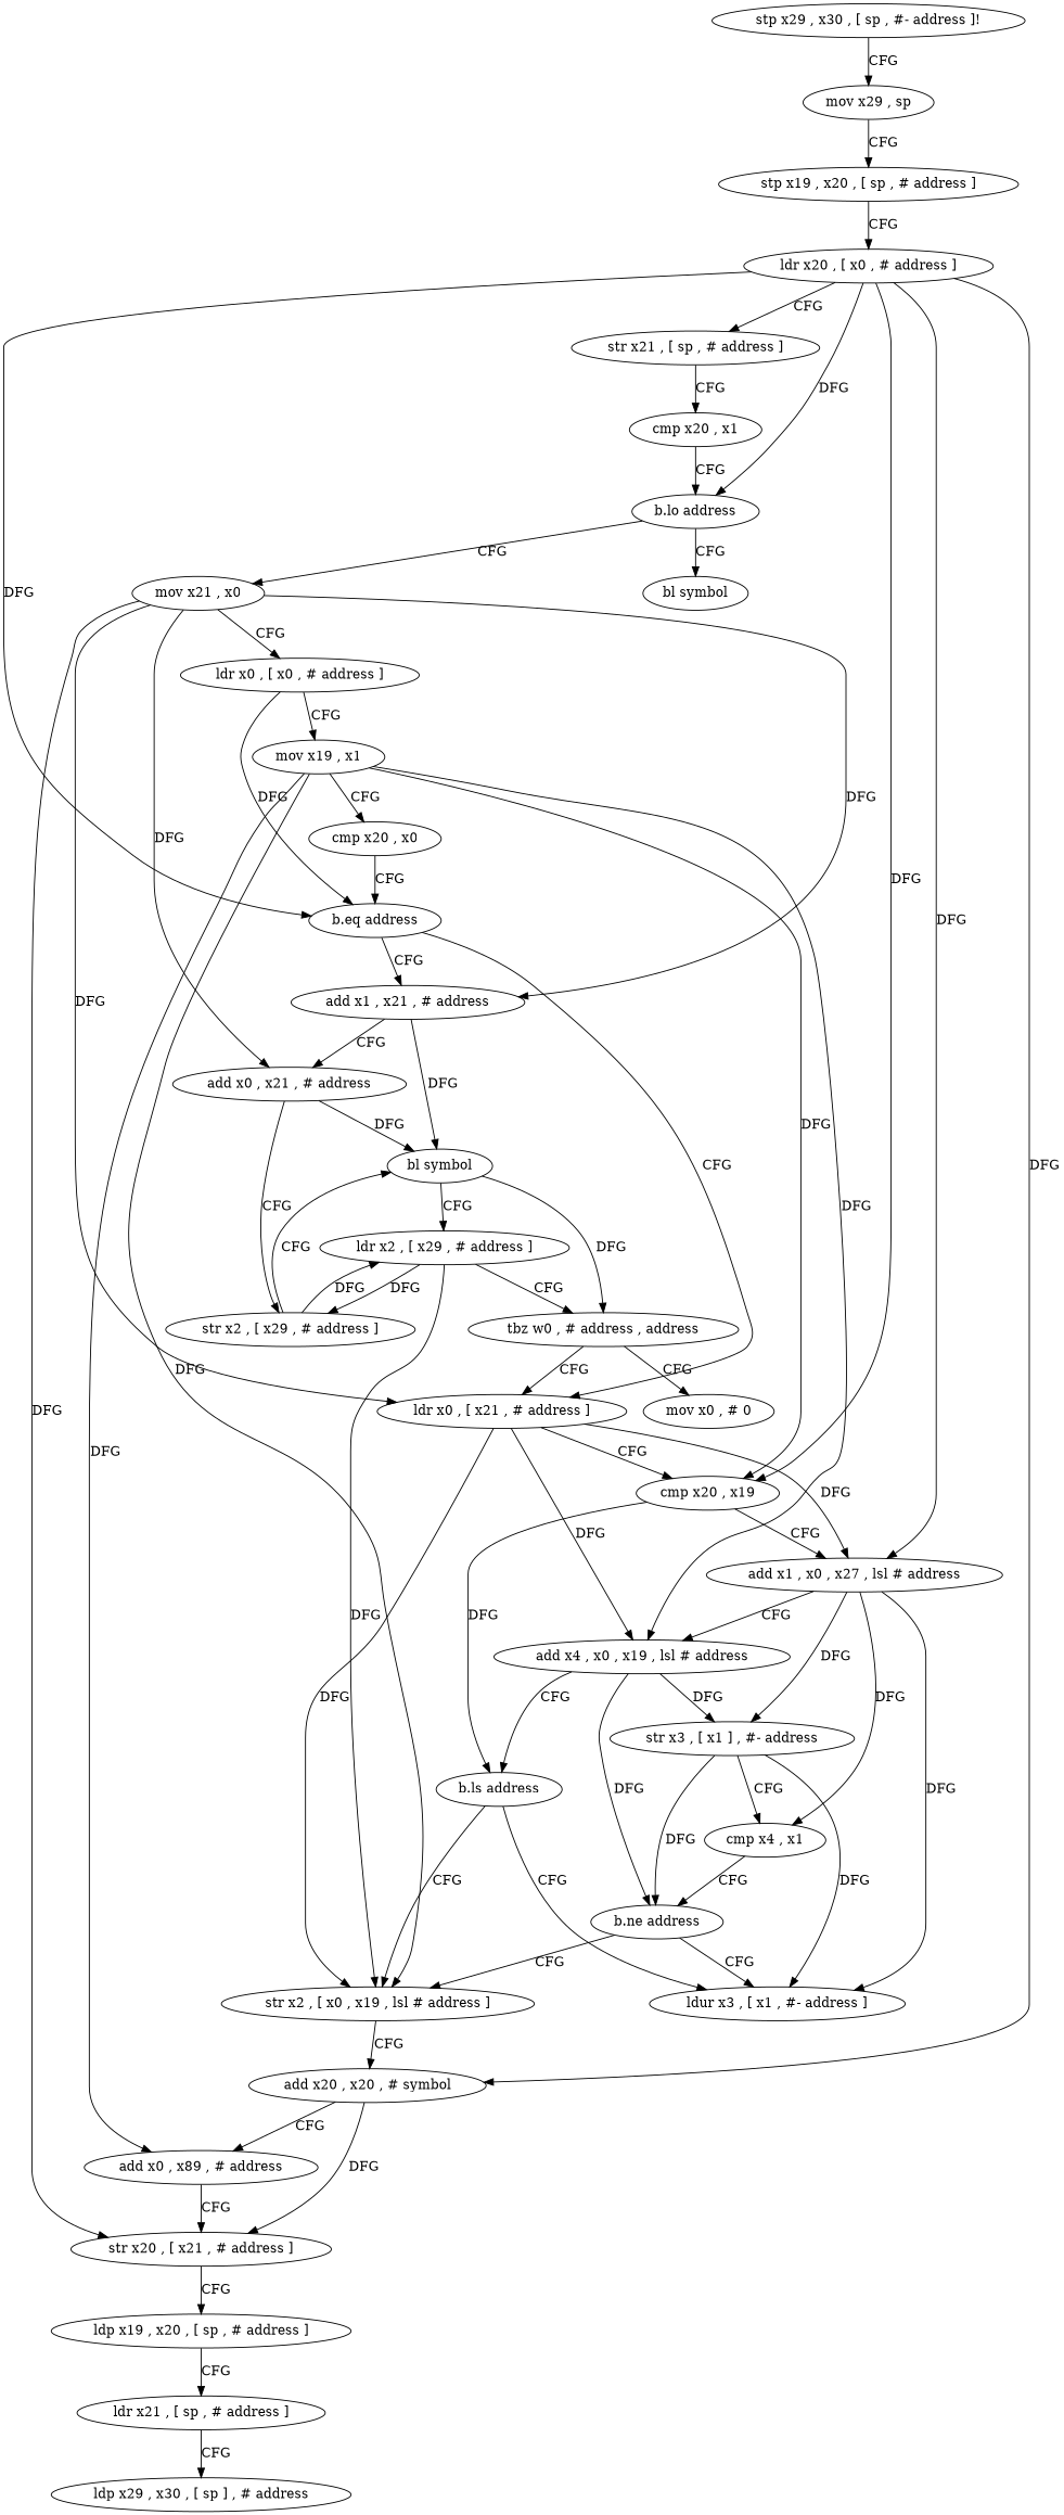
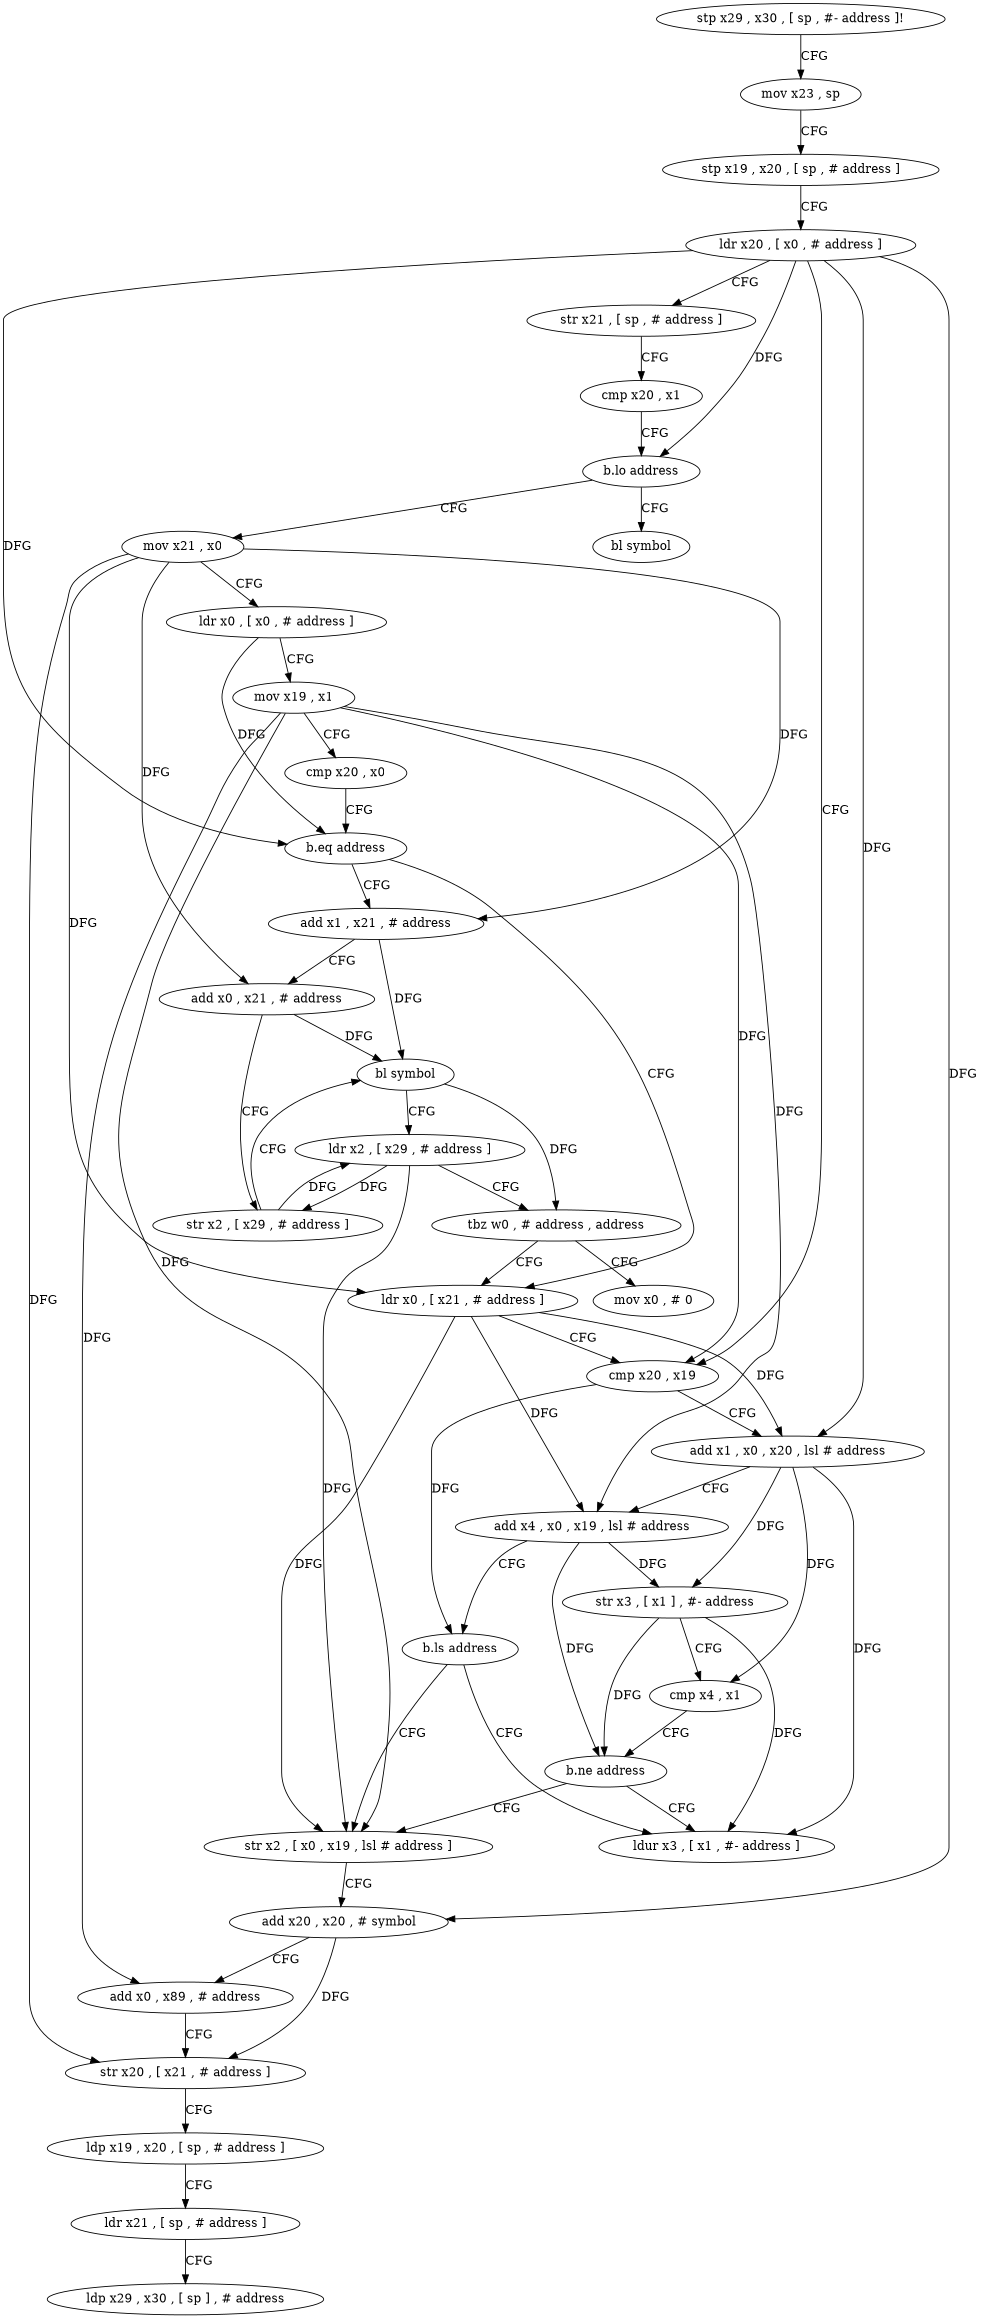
  digraph {
    n1 [label="stp x29 , x30 , [ sp , #- address ]!"]
-   n2 [label="mov x29 , sp"]
+   n2 [label="mov x23 , sp"]
    n3 [label="stp x19 , x20 , [ sp , # address ]"]
    n4 [label="ldr x20 , [ x0 , # address ]"]
    n5 [label="str x21 , [ sp , # address ]"]
    n6 [label="b.lo address"]
    n7 [label="b.eq address"]
    n8 [label="cmp x20 , x19"]
-   n9 [label="add x1 , x0 , x27 , lsl # address"]
+   n9 [label="add x1 , x0 , x20 , lsl # address"]
    n10 [label="add x20 , x20 , # symbol"]
    n11 [label="cmp x20 , x1"]
    n12 [label="bl symbol"]
    n13 [label="mov x21 , x0"]
    n14 [label="add x1 , x21 , # address"]
    n15 [label="ldr x0 , [ x21 , # address ]"]
    n16 [label="b.ls address"]
    n17 [label="add x4 , x0 , x19 , lsl # address"]
    n18 [label="ldur x3 , [ x1 , #- address ]"]
    n19 [label="str x3 , [ x1 ] , #- address"]
    n20 [label="cmp x4 , x1"]
    n21 [label="str x20 , [ x21 , # address ]"]
    n22 [label="add x0 , x89 , # address"]
    n23 [label="ldr x0 , [ x0 , # address ]"]
    n24 [label="add x0 , x21 , # address"]
    n25 [label="mov x19 , x1"]
    n26 [label="bl symbol"]
    n27 [label="str x2 , [ x0 , x19 , lsl # address ]"]
    n28 [label="str x2 , [ x29 , # address ]"]
    n29 [label="ldp x19 , x20 , [ sp , # address ]"]
    n30 [label="cmp x20 , x0"]
    n31 [label="b.ne address"]
    n32 [label="ldr x2 , [ x29 , # address ]"]
    n33 [label="tbz w0 , # address , address"]
    n34 [label="mov x0 , # 0"]
    n35 [label="ldr x21 , [ sp , # address ]"]
    n36 [label="ldp x29 , x30 , [ sp ] , # address"]
    n1 -> n2 [label=CFG]
    n2 -> n3 [label=CFG]
    n3 -> n4 [label=CFG]
    n4 -> n5 [label=CFG]
    n4 -> n6 [label=DFG]
    n4 -> n7 [label=DFG]
-   n4 -> n8 [label=DFG]
+   n4 -> n8 [label=CFG]
    n4 -> n9 [label=DFG]
    n4 -> n10 [label=DFG]
    n5 -> n11 [label=CFG]
    n6 -> n12 [label=CFG]
    n6 -> n13 [label=CFG]
    n7 -> n14 [label=CFG]
    n7 -> n15 [label=CFG]
    n8 -> n9 [label=CFG]
    n8 -> n16 [label=DFG]
    n9 -> n17 [label=CFG]
    n9 -> n18 [label=DFG]
    n9 -> n19 [label=DFG]
    n9 -> n20 [label=DFG]
    n10 -> n21 [label=DFG]
    n10 -> n22 [label=CFG]
    n11 -> n6 [label=CFG]
    n13 -> n14 [label=DFG]
    n13 -> n15 [label=DFG]
    n13 -> n21 [label=DFG]
    n13 -> n23 [label=CFG]
    n13 -> n24 [label=DFG]
    n14 -> n24 [label=CFG]
    n14 -> n26 [label=DFG]
    n15 -> n8 [label=CFG]
    n15 -> n9 [label=DFG]
    n15 -> n17 [label=DFG]
    n15 -> n27 [label=DFG]
    n16 -> n18 [label=CFG]
    n16 -> n27 [label=CFG]
    n17 -> n16 [label=CFG]
    n17 -> n19 [label=DFG]
    n17 -> n31 [label=DFG]
    n19 -> n18 [label=DFG]
    n19 -> n20 [label=CFG]
    n19 -> n31 [label=DFG]
    n20 -> n31 [label=CFG]
    n21 -> n29 [label=CFG]
    n22 -> n21 [label=CFG]
    n23 -> n7 [label=DFG]
    n23 -> n25 [label=CFG]
    n24 -> n26 [label=DFG]
    n24 -> n28 [label=CFG]
    n25 -> n8 [label=DFG]
    n25 -> n17 [label=DFG]
    n25 -> n22 [label=DFG]
    n25 -> n27 [label=DFG]
    n25 -> n30 [label=CFG]
    n26 -> n32 [label=CFG]
    n26 -> n33 [label=DFG]
    n27 -> n10 [label=CFG]
    n28 -> n26 [label=CFG]
    n28 -> n32 [label=DFG]
    n29 -> n35 [label=CFG]
    n30 -> n7 [label=CFG]
    n31 -> n18 [label=CFG]
    n31 -> n27 [label=CFG]
    n32 -> n27 [label=DFG]
    n32 -> n28 [label=DFG]
    n32 -> n33 [label=CFG]
    n33 -> n15 [label=CFG]
    n33 -> n34 [label=CFG]
    n35 -> n36 [label=CFG]
  }
